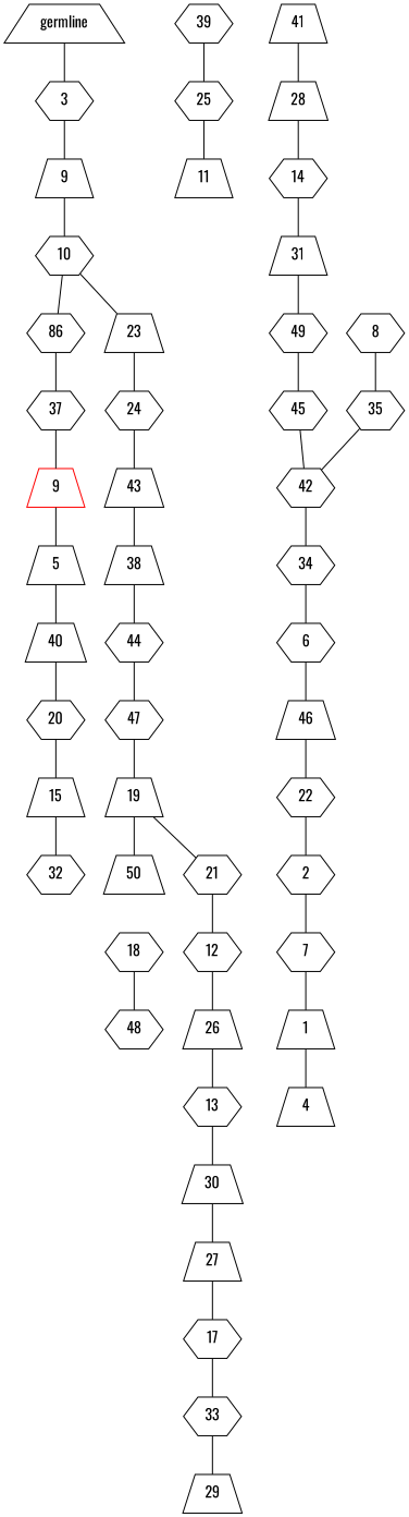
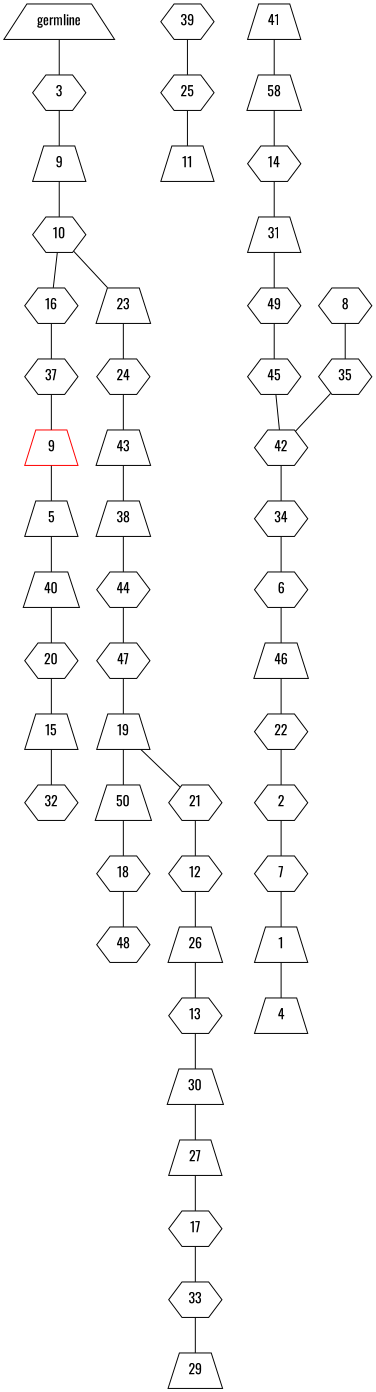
  graph {
    fontname=Oswald
    rankdir=UD
    splines=line
    node [fontname=Oswald shape=hexagon]
    edge [fontname=Oswald]
    n1 [label=germline shape=trapezium]
    n2 [label=3]
    n3 [label=9 shape=trapezium]
    n4 [label=10]
-   n5 [label=86]
+   n5 [label=16]
    n6 [label=23 shape=trapezium]
    n7 [label=37]
    n8 [label=24]
    n9 [color=red label=9 shape=trapezium]
    n10 [label=5 shape=trapezium]
    n11 [label=40 shape=trapezium]
    n12 [label=20]
    n13 [label=15 shape=trapezium]
    n14 [label=32]
    n15 [label=39]
    n16 [label=25]
    n17 [label=11 shape=trapezium]
    n18 [label=43 shape=trapezium]
    n19 [label=38 shape=trapezium]
    n20 [label=44]
    n21 [label=47]
    n22 [label=19 shape=trapezium]
    n23 [label=50 shape=trapezium]
    n24 [label=21]
    n25 [label=18]
    n26 [label=12]
    n27 [label=48]
    n28 [label=41 shape=trapezium]
-   n29 [label=28 shape=trapezium]
+   n29 [label=58 shape=trapezium]
    n30 [label=14]
    n31 [label=31 shape=trapezium]
    n32 [label=49]
    n33 [label=45]
    n34 [label=42]
    n35 [label=8]
    n36 [label=35]
    n37 [label=34]
    n38 [label=6]
    n39 [label=46 shape=trapezium]
    n40 [label=22]
    n41 [label=2]
    n42 [label=7]
    n43 [label=1 shape=trapezium]
    n44 [label=4 shape=trapezium]
    n45 [label=26 shape=trapezium]
    n46 [label=13]
    n47 [label=30 shape=trapezium]
    n48 [label=27 shape=trapezium]
    n49 [label=17]
    n50 [label=33]
    n51 [label=29 shape=trapezium]
    n1 -- n2
    n2 -- n3
    n3 -- n4
    n4 -- n5
    n4 -- n6
    n5 -- n7
    n6 -- n8
    n7 -- n9
    n8 -- n18
    n9 -- n10
    n10 -- n11
    n11 -- n12
    n12 -- n13
    n13 -- n14
    n15 -- n16
    n16 -- n17
    n18 -- n19
    n19 -- n20
    n20 -- n21
    n21 -- n22
    n22 -- n23
    n22 -- n24
+   n23 -- n25
    n24 -- n26
    n25 -- n27
    n26 -- n45
    n28 -- n29
    n29 -- n30
    n30 -- n31
    n31 -- n32
    n32 -- n33
    n33 -- n34
    n34 -- n37
    n35 -- n36
    n36 -- n34
    n37 -- n38
    n38 -- n39
    n39 -- n40
    n40 -- n41
    n41 -- n42
    n42 -- n43
    n43 -- n44
    n45 -- n46
    n46 -- n47
    n47 -- n48
    n48 -- n49
    n49 -- n50
    n50 -- n51
  }
